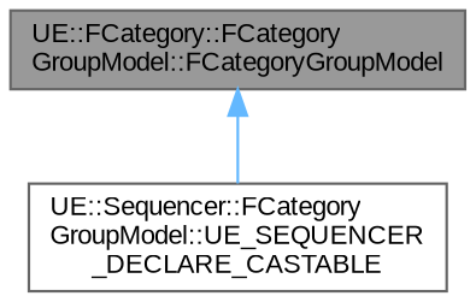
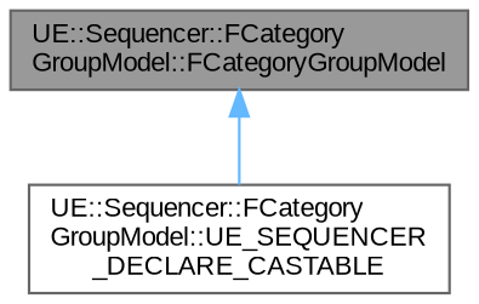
  digraph {
    rankdir=TB
    fontname="Liberation Sans"
    node [fontname="Liberation Sans" fontsize=10 shape=box style=filled]
-   n1 [color=gray40 fillcolor=grey60 fontcolor=black height=0.2 label="UE::FCategory::FCategory\lGroupModel::FCategoryGroupModel" width=0.4]
+   n1 [color=gray40 fillcolor=grey60 fontcolor=black height=0.2 label="UE::Sequencer::FCategory\lGroupModel::FCategoryGroupModel" width=0.4]
    n2 [color=grey40 fillcolor=white height=0.2 label="UE::Sequencer::FCategory\lGroupModel::UE_SEQUENCER\l_DECLARE_CASTABLE" width=0.4]
    n1 -> n2 [color=steelblue1 dir=back fontname="Liberation Sans" fontsize=10 labelfontname=Helvetica labelfontsize=10 style=solid]
  }
